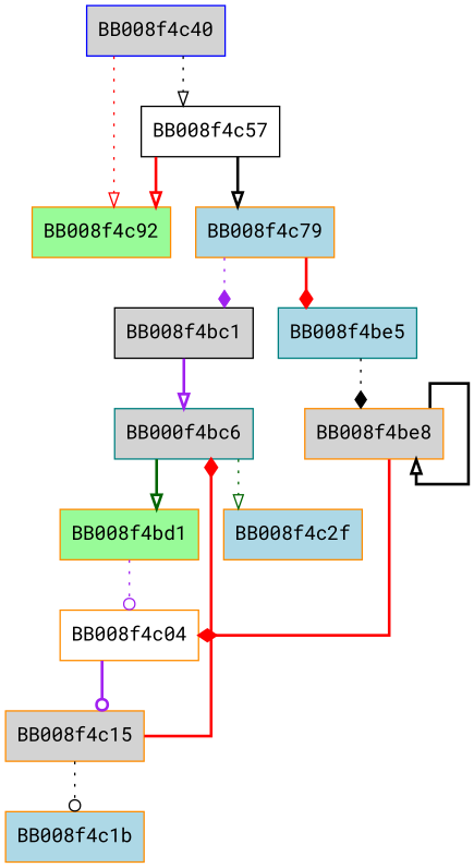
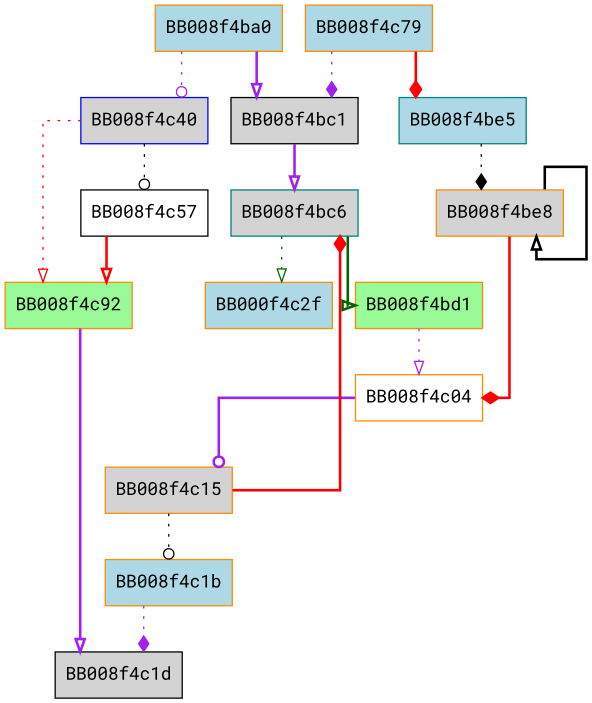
  digraph {
    fontname="Roboto Mono"
    splines=ortho
    node [color=darkorange fillcolor=lightgrey fontname="Roboto Mono" shape=box style=filled]
    edge [arrowhead=onormal color=purple fontname="Roboto Mono" style=bold]
+   BB008f4ba0 [fillcolor=lightblue]
    BB008f4c40 [color=blue]
    BB008f4bc1 [color=black]
    BB008f4c92 [fillcolor=palegreen]
    BB008f4c57 [color=black fillcolor=white]
-   BB008f4bc6 [color=teal label=BB000f4bc6]
+   BB008f4bc6 [color=teal]
+   BB008f4c1d [color=black]
    BB008f4c79 [fillcolor=lightblue]
-   BB008f4c2f [fillcolor=lightblue]
+   BB008f4c2f [fillcolor=lightblue label=BB000f4c2f]
    BB008f4bd1 [fillcolor=palegreen]
    BB008f4c04 [fillcolor=white]
    BB008f4c1b [fillcolor=lightblue]
    BB008f4c15
    BB008f4be5 [color=teal fillcolor=lightblue]
    BB008f4be8
+   BB008f4ba0 -> BB008f4c40 [arrowhead=odot style=dotted]
+   BB008f4ba0 -> BB008f4bc1
    BB008f4c40 -> BB008f4c92 [color=red style=dotted]
-   BB008f4c40 -> BB008f4c57 [color=black style=dotted]
+   BB008f4c40 -> BB008f4c57 [arrowhead=odot color=black style=dotted]
    BB008f4bc1 -> BB008f4bc6
+   BB008f4c92 -> BB008f4c1d
    BB008f4c57 -> BB008f4c92 [color=red]
-   BB008f4c57 -> BB008f4c79 [color=black]
    BB008f4bc6 -> BB008f4c2f [color=darkgreen style=dotted]
    BB008f4bc6 -> BB008f4bd1 [color=darkgreen]
    BB008f4c79 -> BB008f4bc1 [arrowhead=diamond style=dotted]
    BB008f4c79 -> BB008f4be5 [arrowhead=diamond color=red]
-   BB008f4bd1 -> BB008f4c04 [arrowhead=odot style=dotted]
+   BB008f4bd1 -> BB008f4c04 [style=dotted]
    BB008f4c04 -> BB008f4c15 [arrowhead=odot]
+   BB008f4c1b -> BB008f4c1d [arrowhead=diamond style=dotted]
    BB008f4c15 -> BB008f4bc6 [arrowhead=diamond color=red]
    BB008f4c15 -> BB008f4c1b [arrowhead=odot color=black style=dotted]
    BB008f4be5 -> BB008f4be8 [arrowhead=diamond color=black style=dotted]
    BB008f4be8 -> BB008f4c04 [arrowhead=diamond color=red]
    BB008f4be8 -> BB008f4be8 [color=black]
  }
